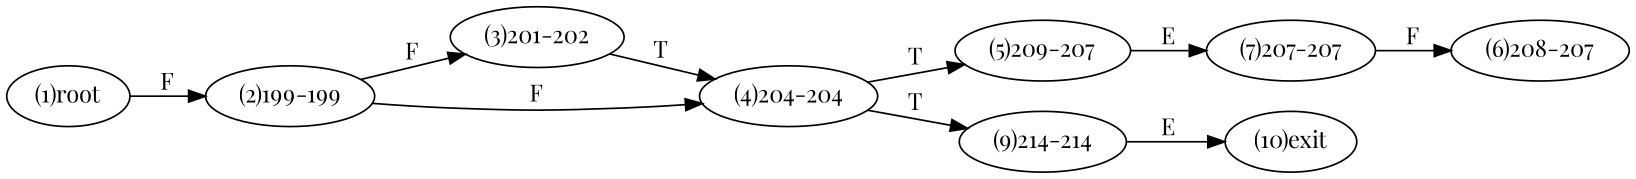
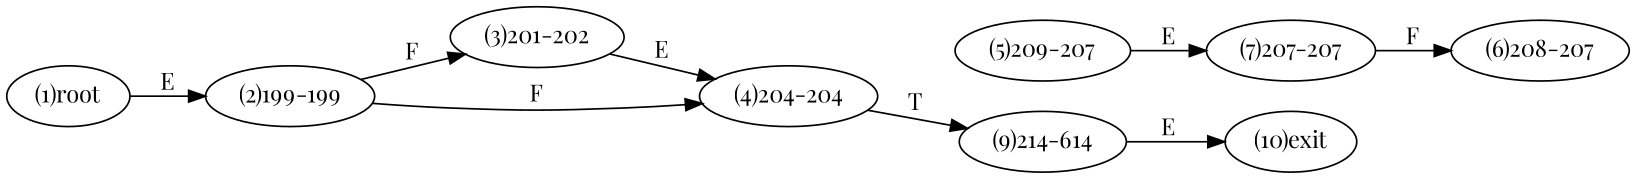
  digraph {
    fontname="Playfair Display"
    rankdir=LR
    node [fontname="Playfair Display"]
    edge [fontname="Playfair Display"]
    n1 [label="(1)root"]
    n2 [label="(2)199-199"]
    n3 [label="(3)201-202"]
    n4 [label="(4)204-204"]
    n5 [label="(5)209-207"]
-   n6 [label="(9)214-214"]
+   n6 [label="(9)214-614"]
    n7 [label="(7)207-207"]
    n8 [label="(10)exit"]
    n9 [label="(6)208-207"]
-   n1 -> n2 [label=F]
+   n1 -> n2 [label=E]
    n2 -> n3 [label=F]
    n2 -> n4 [label=F]
-   n3 -> n4 [label=T]
-   n4 -> n5 [label=T]
+   n3 -> n4 [label=E]
    n4 -> n6 [label=T]
    n5 -> n7 [label=E]
    n6 -> n8 [label=E]
    n7 -> n9 [label=F]
  }
